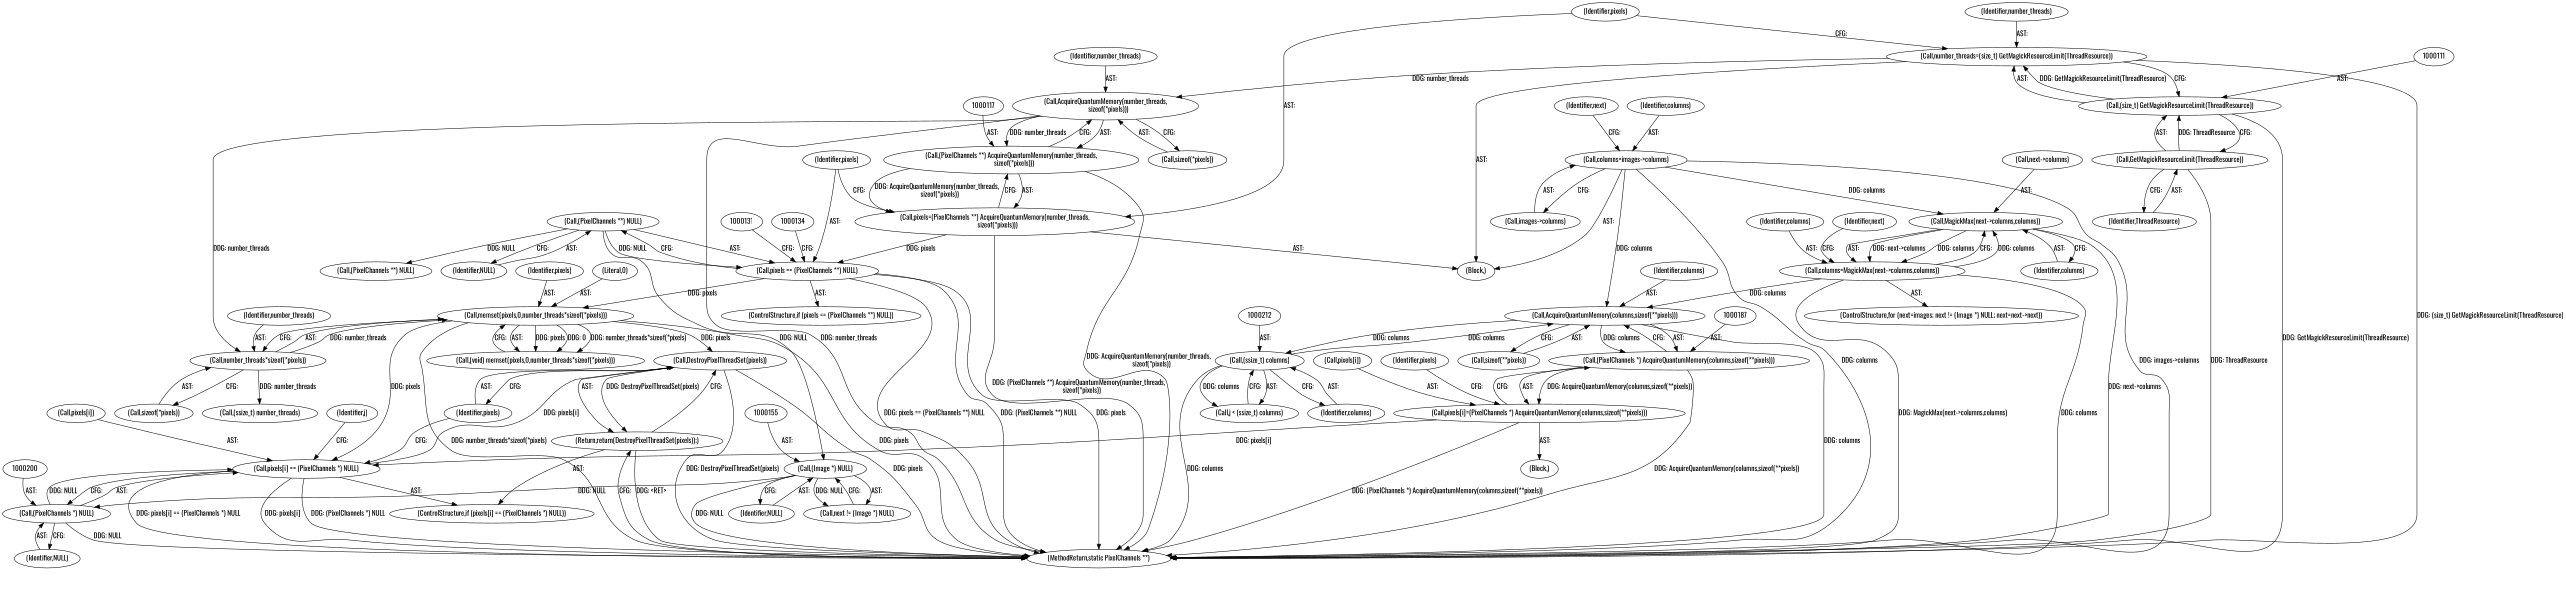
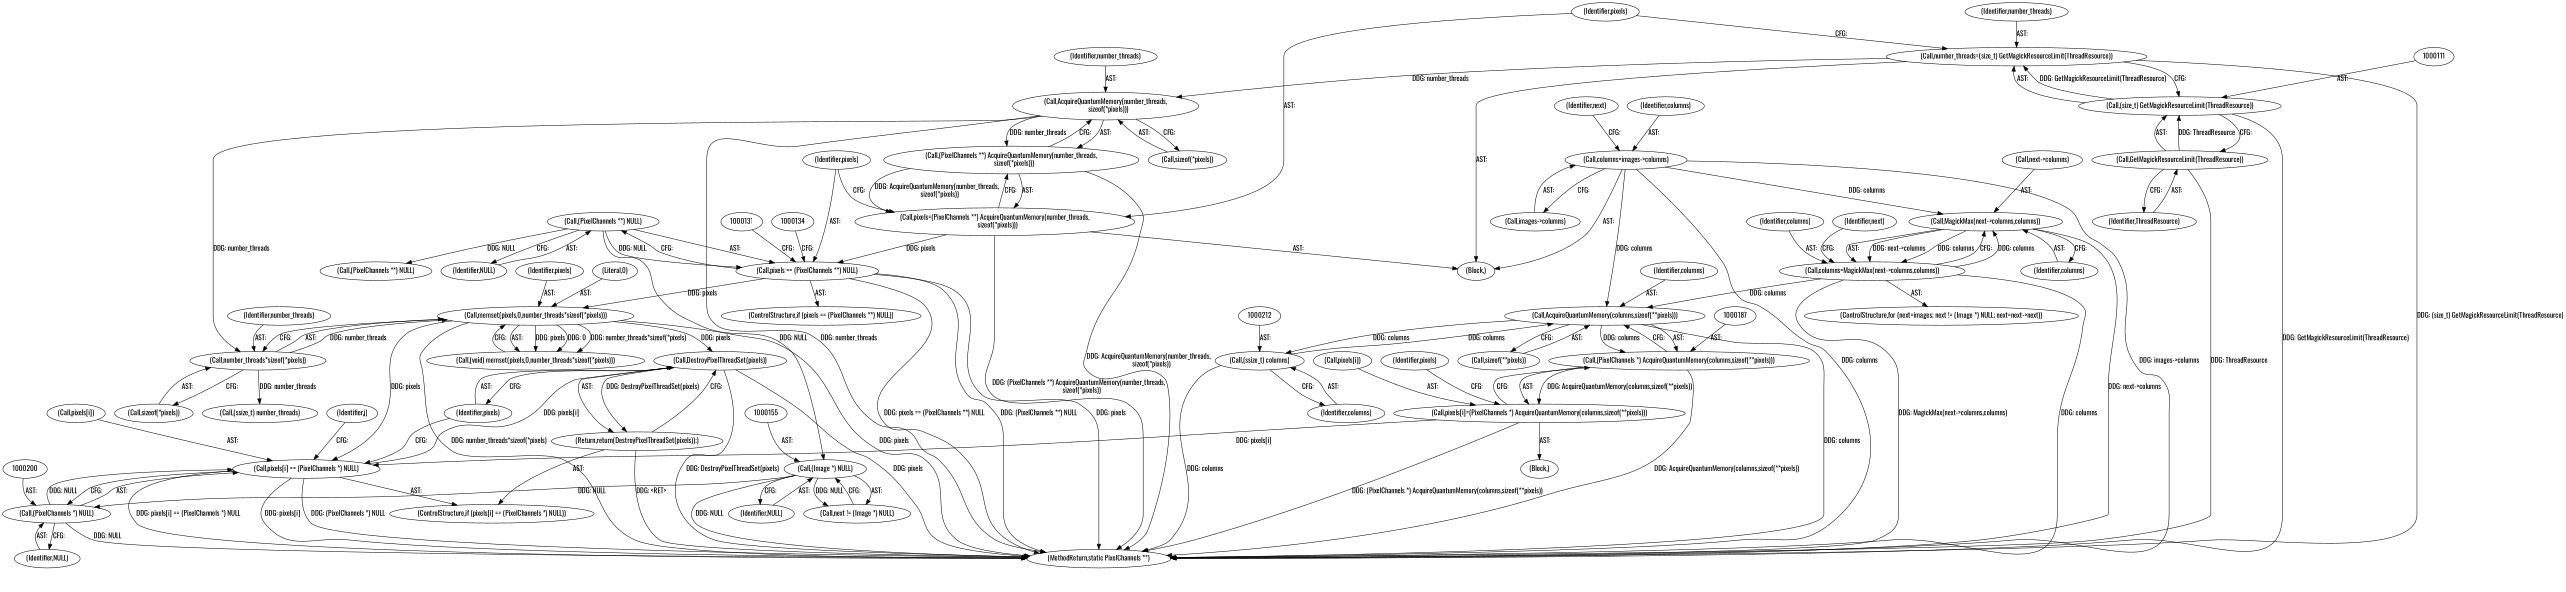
  digraph {
    fontname=Oswald
    node [fontname=Oswald]
    edge [fontname=Oswald]
    n1 [label="(Call,DestroyPixelThreadSet(pixels))"]
    n2 [label="(Return,return(DestroyPixelThreadSet(pixels));)"]
    n3 [label="(Identifier,pixels)"]
    n4 [label="(MethodReturn,static PixelChannels **)"]
    n5 [label="(ControlStructure,if (pixels[i] == (PixelChannels *) NULL))"]
    n6 [label="(Call,pixels[i] == (PixelChannels *) NULL)"]
    n7 [label="(Call,memset(pixels,0,number_threads*sizeof(*pixels)))"]
    n8 [label="(Call,number_threads*sizeof(*pixels))"]
    n9 [label="(Call,(void) memset(pixels,0,number_threads*sizeof(*pixels)))"]
    n10 [label="(Call,sizeof(*pixels))"]
    n11 [label="(Call,(ssize_t) number_threads)"]
    n12 [label="(Call,(PixelChannels *) NULL)"]
    n13 [label="(Call,pixels == (PixelChannels **) NULL)"]
    n14 [label="(Call,(PixelChannels **) NULL)"]
    n15 [label="(ControlStructure,if (pixels == (PixelChannels **) NULL))"]
    n16 [label="(Call,(Image *) NULL)"]
    n17 [label="(Call,(PixelChannels **) NULL)"]
    n18 [label="(Identifier,NULL)"]
    n19 [label="(Call,pixels=(PixelChannels **) AcquireQuantumMemory(number_threads,\n    sizeof(*pixels)))"]
    n20 [label="(Call,(PixelChannels **) AcquireQuantumMemory(number_threads,\n    sizeof(*pixels)))"]
    n21 [label="(Block,)"]
    n22 [label="(Call,AcquireQuantumMemory(number_threads,\n    sizeof(*pixels)))"]
    n23 [label="(Call,sizeof(*pixels))"]
    n24 [label="(Call,number_threads=(size_t) GetMagickResourceLimit(ThreadResource))"]
    n25 [label="(Call,(size_t) GetMagickResourceLimit(ThreadResource))"]
    n26 [label="(Call,GetMagickResourceLimit(ThreadResource))"]
    n27 [label="(Identifier,ThreadResource)"]
    n28 [label="(Identifier,NULL)"]
    n29 [label="(Call,next != (Image *) NULL)"]
    n30 [label="(Identifier,NULL)"]
    n31 [label="(Call,pixels[i]=(PixelChannels *) AcquireQuantumMemory(columns,sizeof(**pixels)))"]
    n32 [label="(Call,(PixelChannels *) AcquireQuantumMemory(columns,sizeof(**pixels)))"]
    n33 [label="(Block,)"]
    n34 [label="(Call,AcquireQuantumMemory(columns,sizeof(**pixels)))"]
    n35 [label="(Call,(ssize_t) columns)"]
    n36 [label="(Call,sizeof(**pixels))"]
    n37 [label="(Identifier,columns)"]
-   n38 [label="(Call,j < (ssize_t) columns)"]
    n39 [label="(Call,columns=images->columns)"]
    n40 [label="(Call,MagickMax(next->columns,columns))"]
    n41 [label="(Call,images->columns)"]
    n42 [label="(Call,columns=MagickMax(next->columns,columns))"]
    n43 [label="(Identifier,columns)"]
    n44 [label="(ControlStructure,for (next=images; next != (Image *) NULL; next=next->next))"]
    n45 [label="(Identifier,columns)"]
    n46 [label="(Identifier,pixels)"]
    n47 [label="(Call,pixels[i])"]
    n48 [label="(Identifier,j)"]
    n49 [label="(Identifier,pixels)"]
    n50 [label="(Identifier,number_threads)"]
    n51 [label="(Identifier,next)"]
    n52 [label="(Identifier,next)"]
    n53 [label="(Call,next->columns)"]
    n54 [label="(Identifier,number_threads)"]
    n55 [label="(Call,pixels[i])"]
    n56 [label="(Identifier,pixels)"]
    n57 [label="(Identifier,columns)"]
    n58 [label="(Identifier,number_threads)"]
    n59 [label="(Identifier,columns)"]
    n60 [label="(Literal,0)"]
    n61 [label="(Identifier,pixels)"]
    1000131
    1000134
-   1000117
    1000111
    1000187
    1000212
    1000200
    1000155
    n1 -> n2 [label="AST: "]
    n1 -> n2 [label="DDG: DestroyPixelThreadSet(pixels)"]
    n1 -> n3 [label="CFG: "]
    n1 -> n4 [label="DDG: DestroyPixelThreadSet(pixels)"]
    n1 -> n4 [label="DDG: pixels"]
    n2 -> n1 [label="CFG: "]
    n2 -> n4 [label="DDG: <RET>"]
    n2 -> n5 [label="AST: "]
    n3 -> n1 [label="AST: "]
    n3 -> n6 [label="CFG: "]
-   n4 -> n2 [label="CFG: "]
    n6 -> n1 [label="DDG: pixels[i]"]
    n6 -> n4 [label="DDG: (PixelChannels *) NULL"]
    n6 -> n4 [label="DDG: pixels[i] == (PixelChannels *) NULL"]
    n6 -> n4 [label="DDG: pixels[i]"]
    n6 -> n5 [label="AST: "]
    n6 -> n12 [label="CFG: "]
    n7 -> n1 [label="DDG: pixels"]
    n7 -> n4 [label="DDG: pixels"]
    n7 -> n4 [label="DDG: number_threads*sizeof(*pixels)"]
    n7 -> n6 [label="DDG: pixels"]
    n7 -> n8 [label="CFG: "]
    n7 -> n9 [label="AST: "]
    n7 -> n9 [label="DDG: pixels"]
    n7 -> n9 [label="DDG: 0"]
    n7 -> n9 [label="DDG: number_threads*sizeof(*pixels)"]
    n8 -> n7 [label="AST: "]
    n8 -> n7 [label="DDG: number_threads"]
    n8 -> n10 [label="CFG: "]
    n8 -> n11 [label="DDG: number_threads"]
    n9 -> n7 [label="CFG: "]
    n10 -> n8 [label="AST: "]
    n12 -> n4 [label="DDG: NULL"]
    n12 -> n6 [label="AST: "]
    n12 -> n6 [label="DDG: NULL"]
    n12 -> n30 [label="CFG: "]
    n13 -> n4 [label="DDG: (PixelChannels **) NULL"]
    n13 -> n4 [label="DDG: pixels"]
    n13 -> n4 [label="DDG: pixels == (PixelChannels **) NULL"]
    n13 -> n7 [label="DDG: pixels"]
    n13 -> n14 [label="CFG: "]
    n13 -> n15 [label="AST: "]
    n14 -> n13 [label="AST: "]
    n14 -> n13 [label="DDG: NULL"]
    n14 -> n16 [label="DDG: NULL"]
    n14 -> n17 [label="DDG: NULL"]
    n14 -> n18 [label="CFG: "]
    n16 -> n4 [label="DDG: NULL"]
    n16 -> n12 [label="DDG: NULL"]
    n16 -> n28 [label="CFG: "]
    n16 -> n29 [label="AST: "]
    n16 -> n29 [label="DDG: NULL"]
    n18 -> n14 [label="AST: "]
    n19 -> n4 [label="DDG: (PixelChannels **) AcquireQuantumMemory(number_threads,\n    sizeof(*pixels))"]
    n19 -> n13 [label="DDG: pixels"]
    n19 -> n20 [label="CFG: "]
    n19 -> n21 [label="AST: "]
    n20 -> n4 [label="DDG: AcquireQuantumMemory(number_threads,\n    sizeof(*pixels))"]
    n20 -> n19 [label="AST: "]
    n20 -> n19 [label="DDG: AcquireQuantumMemory(number_threads,\n    sizeof(*pixels))"]
    n20 -> n22 [label="CFG: "]
    n22 -> n4 [label="DDG: number_threads"]
    n22 -> n8 [label="DDG: number_threads"]
    n22 -> n20 [label="AST: "]
    n22 -> n20 [label="DDG: number_threads"]
    n22 -> n23 [label="CFG: "]
    n23 -> n22 [label="AST: "]
    n24 -> n4 [label="DDG: (size_t) GetMagickResourceLimit(ThreadResource)"]
    n24 -> n21 [label="AST: "]
    n24 -> n22 [label="DDG: number_threads"]
    n24 -> n25 [label="CFG: "]
    n25 -> n4 [label="DDG: GetMagickResourceLimit(ThreadResource)"]
    n25 -> n24 [label="AST: "]
    n25 -> n24 [label="DDG: GetMagickResourceLimit(ThreadResource)"]
    n25 -> n26 [label="CFG: "]
    n26 -> n4 [label="DDG: ThreadResource"]
    n26 -> n25 [label="AST: "]
    n26 -> n25 [label="DDG: ThreadResource"]
    n26 -> n27 [label="CFG: "]
    n27 -> n26 [label="AST: "]
    n28 -> n16 [label="AST: "]
    n29 -> n16 [label="CFG: "]
    n30 -> n12 [label="AST: "]
    n31 -> n4 [label="DDG: (PixelChannels *) AcquireQuantumMemory(columns,sizeof(**pixels))"]
    n31 -> n6 [label="DDG: pixels[i]"]
    n31 -> n32 [label="CFG: "]
    n31 -> n33 [label="AST: "]
    n32 -> n4 [label="DDG: AcquireQuantumMemory(columns,sizeof(**pixels))"]
    n32 -> n31 [label="AST: "]
    n32 -> n31 [label="DDG: AcquireQuantumMemory(columns,sizeof(**pixels))"]
    n32 -> n34 [label="CFG: "]
    n34 -> n4 [label="DDG: columns"]
    n34 -> n32 [label="AST: "]
    n34 -> n32 [label="DDG: columns"]
    n34 -> n35 [label="DDG: columns"]
    n34 -> n36 [label="CFG: "]
    n35 -> n4 [label="DDG: columns"]
    n35 -> n34 [label="DDG: columns"]
    n35 -> n37 [label="CFG: "]
-   n35 -> n38 [label="AST: "]
-   n35 -> n38 [label="DDG: columns"]
    n36 -> n34 [label="AST: "]
    n37 -> n35 [label="AST: "]
-   n38 -> n35 [label="CFG: "]
    n39 -> n4 [label="DDG: columns"]
    n39 -> n4 [label="DDG: images->columns"]
    n39 -> n21 [label="AST: "]
    n39 -> n34 [label="DDG: columns"]
    n39 -> n40 [label="DDG: columns"]
    n39 -> n41 [label="CFG: "]
    n40 -> n4 [label="DDG: next->columns"]
    n40 -> n42 [label="AST: "]
    n40 -> n42 [label="DDG: next->columns"]
    n40 -> n42 [label="DDG: columns"]
    n40 -> n43 [label="CFG: "]
    n41 -> n39 [label="AST: "]
    n42 -> n4 [label="DDG: MagickMax(next->columns,columns)"]
    n42 -> n4 [label="DDG: columns"]
    n42 -> n34 [label="DDG: columns"]
    n42 -> n40 [label="CFG: "]
    n42 -> n40 [label="DDG: columns"]
    n42 -> n44 [label="AST: "]
    n43 -> n40 [label="AST: "]
    n45 -> n42 [label="AST: "]
    n46 -> n31 [label="CFG: "]
    n47 -> n31 [label="AST: "]
    n48 -> n6 [label="CFG: "]
    n49 -> n13 [label="AST: "]
    n49 -> n19 [label="CFG: "]
    n50 -> n22 [label="AST: "]
    n51 -> n42 [label="CFG: "]
    n52 -> n39 [label="CFG: "]
    n53 -> n40 [label="AST: "]
    n54 -> n24 [label="AST: "]
    n55 -> n6 [label="AST: "]
    n56 -> n19 [label="AST: "]
    n56 -> n24 [label="CFG: "]
    n57 -> n39 [label="AST: "]
    n58 -> n8 [label="AST: "]
    n59 -> n34 [label="AST: "]
    n60 -> n7 [label="AST: "]
    n61 -> n7 [label="AST: "]
    1000131 -> n13 [label="CFG: "]
    1000134 -> n13 [label="CFG: "]
-   1000117 -> n20 [label="AST: "]
    1000111 -> n25 [label="AST: "]
    1000187 -> n32 [label="AST: "]
    1000212 -> n35 [label="AST: "]
    1000200 -> n12 [label="AST: "]
    1000155 -> n16 [label="AST: "]
  }
